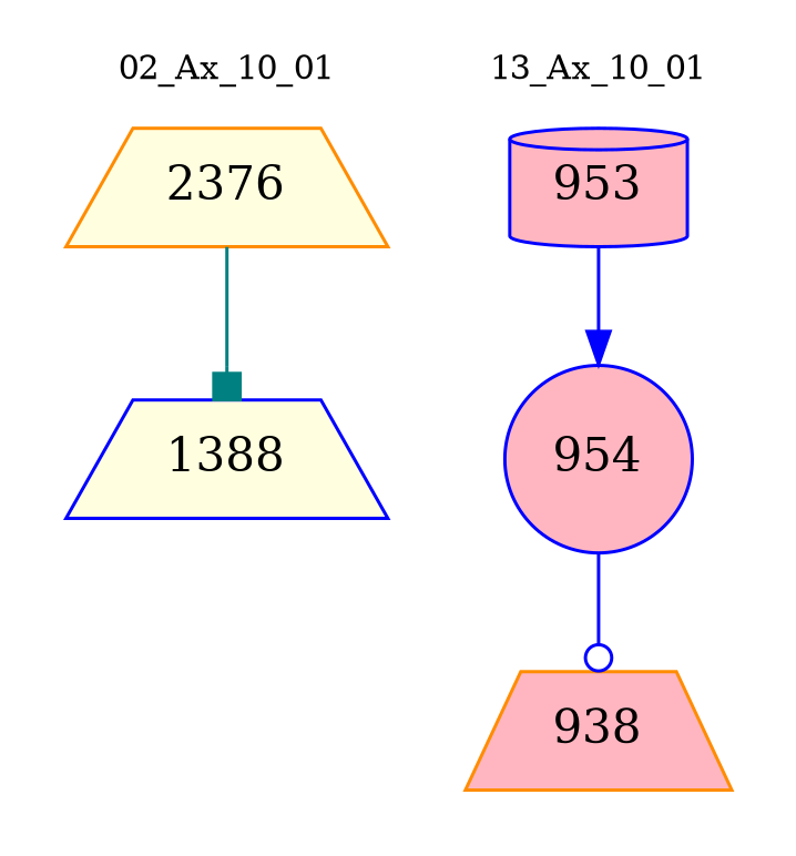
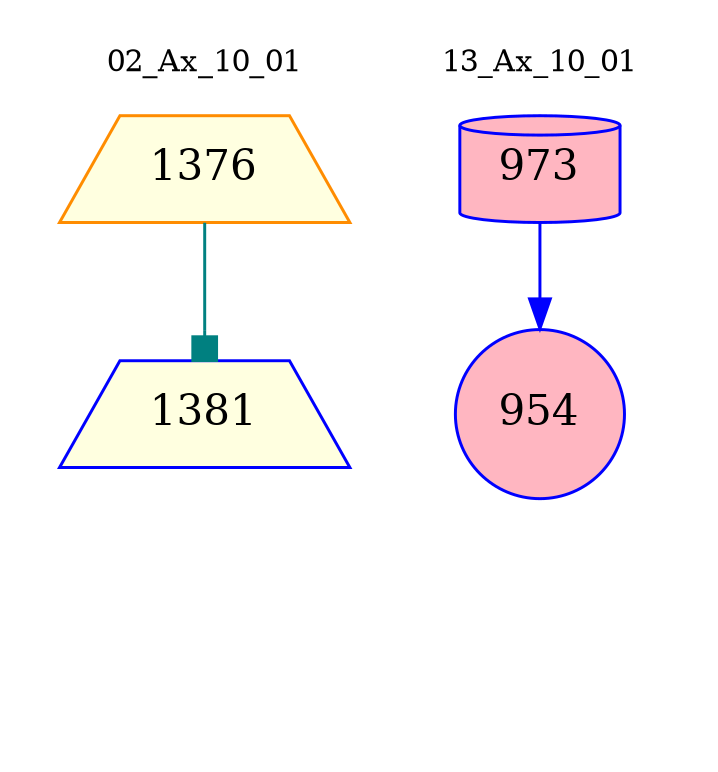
  digraph {
    node [color=blue fillcolor=lightpink shape=trapezium style=filled]
    edge [color=blue style=solid]
-   n1 [color=darkorange fillcolor=lightyellow label=2376]
-   n2 [fillcolor=lightyellow label=1388]
+   n1 [color=darkorange fillcolor=lightyellow label=1376]
+   n2 [fillcolor=lightyellow label=1381]
    n3 [label=954 shape=circle]
-   n4 [color=darkorange label=938]
-   n5 [label=953 shape=cylinder]
+   n5 [label=973 shape=cylinder]
    subgraph cluster_1 {
      color=white
      fontsize=10
      label="02_Ax_10_01"
      n1
      n2
    }
    subgraph cluster_2 {
      color=white
      fontsize=10
      label="13_Ax_10_01"
      n3
-     n4
      n5
    }
    n1 -> n2 [arrowhead=box color=teal]
-   n3 -> n4 [arrowhead=odot]
    n5 -> n3 [arrowhead=normal]
  }
